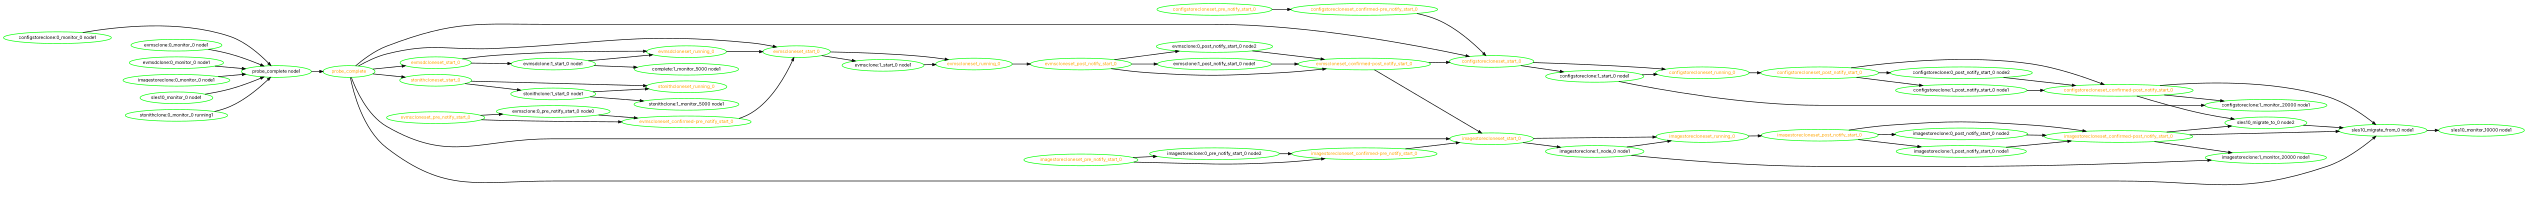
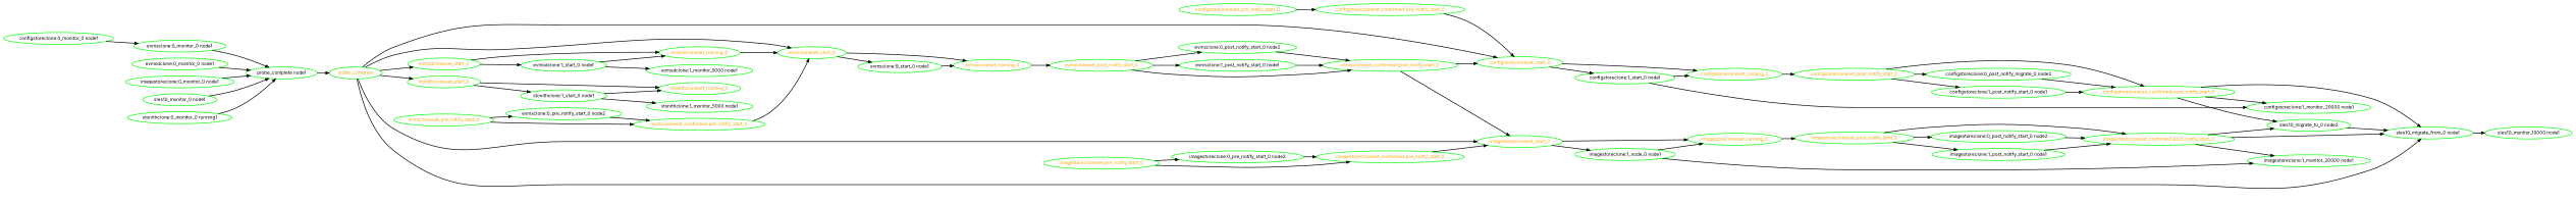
  digraph {
    fontname=Inter
    rankdir=LR
    node [color=green fontcolor=black fontname=Inter style=bold]
    edge [fontname=Inter style=bold]
    "configstoreclone:0_monitor_0 node1"
    "probe_complete node1"
    probe_complete [fontcolor=orange]
    "sles10_migrate_from_0 node1"
    configstorecloneset_start_0 [fontcolor=orange]
    imagestorecloneset_start_0 [fontcolor=orange]
    evmscloneset_start_0 [fontcolor=orange]
    evmsdcloneset_start_0 [fontcolor=orange]
    stonithcloneset_start_0 [fontcolor=orange]
    "configstorecloneset_confirmed-post_notify_start_0" [fontcolor=orange]
-   "configstoreclone:0_post_notify_start_0 node2"
+   "configstoreclone:0_post_notify_start_0 node2" [label="configstoreclone:0_post_notify_migrate_0 node2"]
    "configstoreclone:1_monitor_20000 node1"
    "sles10_migrate_to_0 node2"
    "sles10_monitor_10000 node1"
    "configstorecloneset_confirmed-pre_notify_start_0" [fontcolor=orange]
    "configstoreclone:1_start_0 node1"
    configstorecloneset_running_0 [fontcolor=orange]
    "configstoreclone:1_post_notify_start_0 node1"
    configstorecloneset_post_notify_start_0 [fontcolor=orange]
    configstorecloneset_pre_notify_start_0 [fontcolor=orange]
    "evmsclone:0_monitor_0 node1"
    "evmscloneset_confirmed-post_notify_start_0" [fontcolor=orange]
    "evmsclone:0_post_notify_start_0 node2"
    n24 [label="imagestoreclone:1_node_0 node1"]
    imagestorecloneset_running_0 [fontcolor=orange]
    "evmscloneset_confirmed-pre_notify_start_0" [fontcolor=orange]
-   "evmsclone:0_pre_notify_start_0 node2" [label="evmsclone:0_pre_notify_start_0 node0"]
-   "evmsclone:1_start_0 node1"
+   "evmsclone:0_pre_notify_start_0 node2"
+   "evmsclone:1_start_0 node1" [label="evmsclone:9_start_0 node1"]
    evmscloneset_running_0 [fontcolor=orange]
    "evmsclone:1_post_notify_start_0 node1"
    evmscloneset_post_notify_start_0 [fontcolor=orange]
    "imagestoreclone:1_monitor_20000 node1"
    imagestorecloneset_post_notify_start_0 [fontcolor=orange]
    evmscloneset_pre_notify_start_0 [fontcolor=orange]
    "evmsdclone:0_monitor_0 node1"
    "evmsdclone:1_start_0 node1"
-   "evmsdclone:1_monitor_5000 node1" [label="complete:1_monitor_5000 node1"]
+   "evmsdclone:1_monitor_5000 node1"
    evmsdcloneset_running_0 [fontcolor=orange]
    "imagestoreclone:0_monitor_0 node1"
    "imagestorecloneset_confirmed-post_notify_start_0" [fontcolor=orange]
    "imagestoreclone:0_post_notify_start_0 node2"
    "imagestorecloneset_confirmed-pre_notify_start_0" [fontcolor=orange]
    "imagestoreclone:0_pre_notify_start_0 node2"
    "imagestoreclone:1_post_notify_start_0 node1"
    imagestorecloneset_pre_notify_start_0 [fontcolor=orange]
    "stonithclone:1_start_0 node1"
    stonithcloneset_running_0 [fontcolor=orange]
    "stonithclone:1_monitor_5000 node1"
    "sles10_monitor_0 node1"
    n50 [label="stonithclone:0_monitor_0 running1"]
-   "configstoreclone:0_monitor_0 node1" -> "probe_complete node1"
+   "configstoreclone:0_monitor_0 node1" -> "evmsclone:0_monitor_0 node1"
    "probe_complete node1" -> probe_complete
    probe_complete -> "sles10_migrate_from_0 node1"
    probe_complete -> configstorecloneset_start_0
    probe_complete -> imagestorecloneset_start_0
    probe_complete -> evmscloneset_start_0
    probe_complete -> evmsdcloneset_start_0
    probe_complete -> stonithcloneset_start_0
    "sles10_migrate_from_0 node1" -> "sles10_monitor_10000 node1"
    configstorecloneset_start_0 -> "configstoreclone:1_start_0 node1"
    configstorecloneset_start_0 -> configstorecloneset_running_0
    imagestorecloneset_start_0 -> n24
    imagestorecloneset_start_0 -> imagestorecloneset_running_0
    evmscloneset_start_0 -> "evmsclone:1_start_0 node1"
    evmscloneset_start_0 -> evmscloneset_running_0
    evmsdcloneset_start_0 -> "evmsdclone:1_start_0 node1"
    evmsdcloneset_start_0 -> evmsdcloneset_running_0
    stonithcloneset_start_0 -> "stonithclone:1_start_0 node1"
    stonithcloneset_start_0 -> stonithcloneset_running_0
    "configstorecloneset_confirmed-post_notify_start_0" -> "sles10_migrate_from_0 node1"
    "configstorecloneset_confirmed-post_notify_start_0" -> "configstoreclone:1_monitor_20000 node1"
    "configstorecloneset_confirmed-post_notify_start_0" -> "sles10_migrate_to_0 node2"
    "configstoreclone:0_post_notify_start_0 node2" -> "configstorecloneset_confirmed-post_notify_start_0"
    "sles10_migrate_to_0 node2" -> "sles10_migrate_from_0 node1"
    "configstorecloneset_confirmed-pre_notify_start_0" -> configstorecloneset_start_0
    "configstoreclone:1_start_0 node1" -> "configstoreclone:1_monitor_20000 node1"
    "configstoreclone:1_start_0 node1" -> configstorecloneset_running_0
    configstorecloneset_running_0 -> configstorecloneset_post_notify_start_0
    "configstoreclone:1_post_notify_start_0 node1" -> "configstorecloneset_confirmed-post_notify_start_0"
    configstorecloneset_post_notify_start_0 -> "configstorecloneset_confirmed-post_notify_start_0"
    configstorecloneset_post_notify_start_0 -> "configstoreclone:0_post_notify_start_0 node2"
    configstorecloneset_post_notify_start_0 -> "configstoreclone:1_post_notify_start_0 node1"
    configstorecloneset_pre_notify_start_0 -> "configstorecloneset_confirmed-pre_notify_start_0"
    "evmsclone:0_monitor_0 node1" -> "probe_complete node1"
    "evmscloneset_confirmed-post_notify_start_0" -> configstorecloneset_start_0
    "evmscloneset_confirmed-post_notify_start_0" -> imagestorecloneset_start_0
    "evmsclone:0_post_notify_start_0 node2" -> "evmscloneset_confirmed-post_notify_start_0"
    n24 -> imagestorecloneset_running_0
    n24 -> "imagestoreclone:1_monitor_20000 node1"
    imagestorecloneset_running_0 -> imagestorecloneset_post_notify_start_0
    "evmscloneset_confirmed-pre_notify_start_0" -> evmscloneset_start_0
    "evmsclone:0_pre_notify_start_0 node2" -> "evmscloneset_confirmed-pre_notify_start_0"
    "evmsclone:1_start_0 node1" -> evmscloneset_running_0
    evmscloneset_running_0 -> evmscloneset_post_notify_start_0
    "evmsclone:1_post_notify_start_0 node1" -> "evmscloneset_confirmed-post_notify_start_0"
    evmscloneset_post_notify_start_0 -> "evmscloneset_confirmed-post_notify_start_0"
    evmscloneset_post_notify_start_0 -> "evmsclone:0_post_notify_start_0 node2"
    evmscloneset_post_notify_start_0 -> "evmsclone:1_post_notify_start_0 node1"
    imagestorecloneset_post_notify_start_0 -> "imagestorecloneset_confirmed-post_notify_start_0"
    imagestorecloneset_post_notify_start_0 -> "imagestoreclone:0_post_notify_start_0 node2"
    imagestorecloneset_post_notify_start_0 -> "imagestoreclone:1_post_notify_start_0 node1"
    evmscloneset_pre_notify_start_0 -> "evmscloneset_confirmed-pre_notify_start_0"
    evmscloneset_pre_notify_start_0 -> "evmsclone:0_pre_notify_start_0 node2"
    "evmsdclone:0_monitor_0 node1" -> "probe_complete node1"
    "evmsdclone:1_start_0 node1" -> "evmsdclone:1_monitor_5000 node1"
    "evmsdclone:1_start_0 node1" -> evmsdcloneset_running_0
    evmsdcloneset_running_0 -> evmscloneset_start_0
    "imagestoreclone:0_monitor_0 node1" -> "probe_complete node1"
    "imagestorecloneset_confirmed-post_notify_start_0" -> "sles10_migrate_from_0 node1"
    "imagestorecloneset_confirmed-post_notify_start_0" -> "sles10_migrate_to_0 node2"
    "imagestorecloneset_confirmed-post_notify_start_0" -> "imagestoreclone:1_monitor_20000 node1"
    "imagestoreclone:0_post_notify_start_0 node2" -> "imagestorecloneset_confirmed-post_notify_start_0"
    "imagestorecloneset_confirmed-pre_notify_start_0" -> imagestorecloneset_start_0
    "imagestoreclone:0_pre_notify_start_0 node2" -> "imagestorecloneset_confirmed-pre_notify_start_0"
    "imagestoreclone:1_post_notify_start_0 node1" -> "imagestorecloneset_confirmed-post_notify_start_0"
    imagestorecloneset_pre_notify_start_0 -> "imagestorecloneset_confirmed-pre_notify_start_0"
    imagestorecloneset_pre_notify_start_0 -> "imagestoreclone:0_pre_notify_start_0 node2"
    "stonithclone:1_start_0 node1" -> stonithcloneset_running_0
    "stonithclone:1_start_0 node1" -> "stonithclone:1_monitor_5000 node1"
    "sles10_monitor_0 node1" -> "probe_complete node1"
    n50 -> "probe_complete node1"
  }
